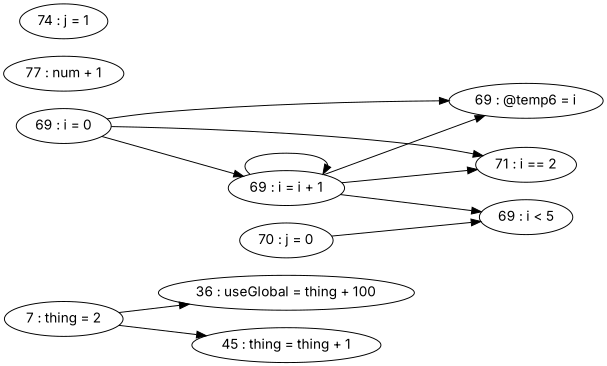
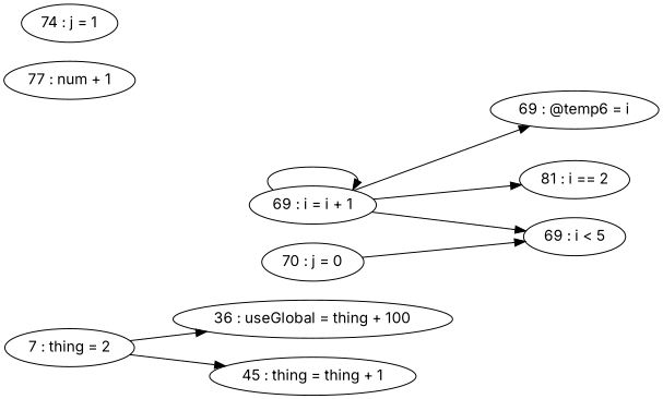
  digraph {
    fontname=Inter
    rankdir=LR
    node [fontname=Inter]
    edge [fontname=Inter]
    "7 : thing = 2"
    "36 : useGlobal = thing + 100"
    "45 : thing = thing + 1"
-   "69 : i = 0"
    "69 : @temp6 = i"
    "69 : i = i + 1"
-   "71 : i == 2"
+   "71 : i == 2" [label="81 : i == 2"]
    "69 : i < 5"
    "70 : j = 0"
    "77 : num + 1"
    "74 : j = 1"
    "7 : thing = 2" -> "36 : useGlobal = thing + 100"
    "7 : thing = 2" -> "45 : thing = thing + 1"
-   "69 : i = 0" -> "69 : @temp6 = i"
-   "69 : i = 0" -> "69 : i = i + 1"
-   "69 : i = 0" -> "71 : i == 2"
    "69 : i = i + 1" -> "69 : @temp6 = i"
    "69 : i = i + 1" -> "69 : i = i + 1"
    "69 : i = i + 1" -> "71 : i == 2"
    "69 : i = i + 1" -> "69 : i < 5"
    "70 : j = 0" -> "69 : i < 5"
  }
